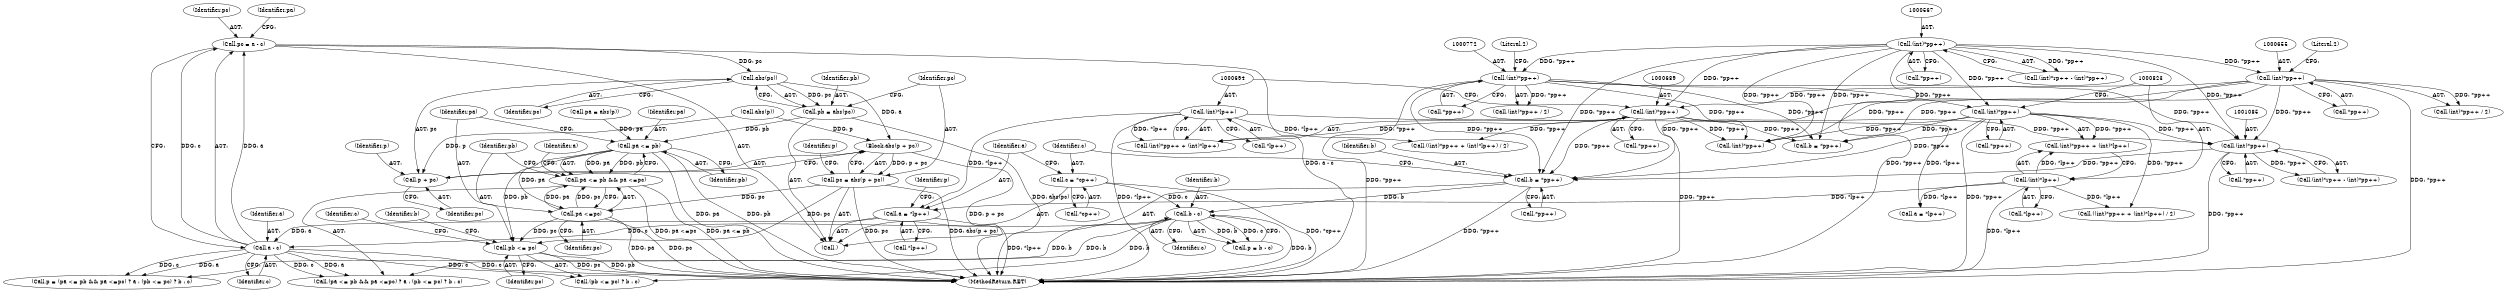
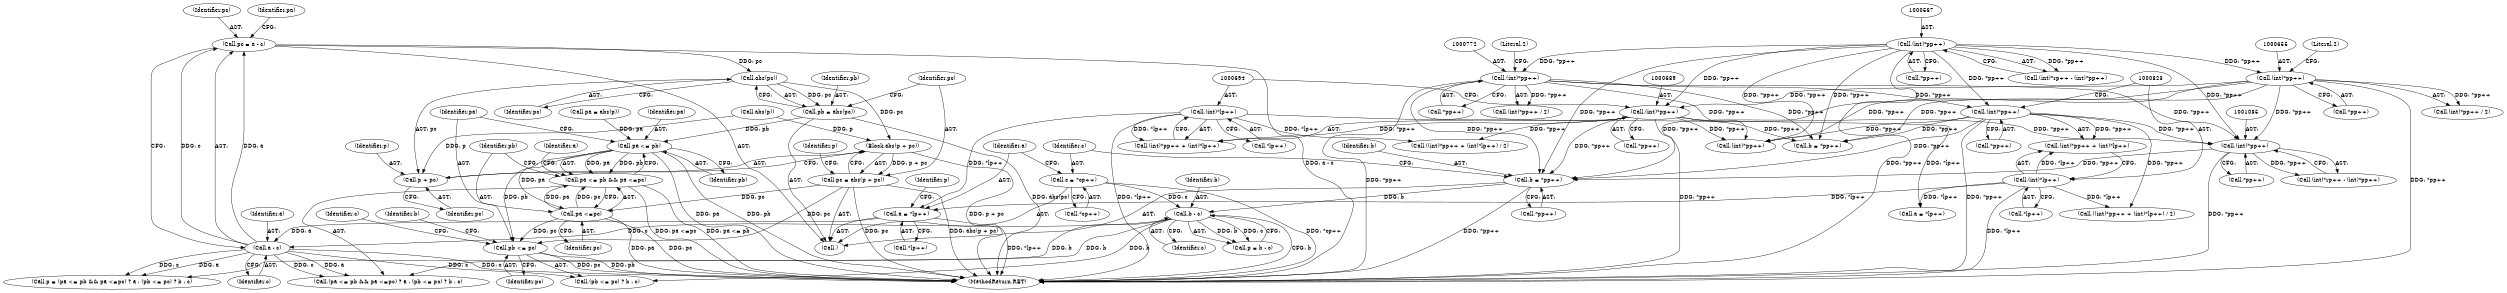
  digraph {
    n1 [label="(Call,pc = a - c)"]
    n2 [label="(Call,a - c)"]
    n3 [label="(Call,abs(pc))"]
    n4 [label="(Call,)"]
    n5 [label="(MethodReturn,RET)"]
    n6 [label="(Call,p = (pa <= pb && pa <=pc) ? a : (pb <= pc) ? b : c)"]
    n7 [label="(Call,(pa <= pb && pa <=pc) ? a : (pb <= pc) ? b : c)"]
    n8 [label="(Call,(pb <= pc) ? b : c)"]
    n9 [label="(Identifier,c)"]
    n10 [label="(Call,pb = abs(pc))"]
    n11 [label="(Block,abs(p + pc))"]
    n12 [label="(Call,p + pc)"]
    n13 [label="(Identifier,pc)"]
    n14 [label="(Call,a = *lp++)"]
    n15 [label="(Call,*lp++)"]
    n16 [label="(Call,(int)*lp++)"]
    n17 [label="(Call,(int)*pp++ + (int)*lp++)"]
    n18 [label="(Call,a = *lp++)"]
    n19 [label="(Call,*lp++)"]
    n20 [label="(Call,((int)*pp++ + (int)*lp++) / 2)"]
    n21 [label="(Call,(int)*lp++)"]
    n22 [label="(Call,*lp++)"]
    n23 [label="(Call,((int)*pp++ + (int)*lp++) / 2)"]
    n24 [label="(Call,(int)*pp++ + (int)*lp++)"]
    n25 [label="(Call,b - c)"]
    n26 [label="(Call,p = b - c)"]
    n27 [label="(Identifier,c)"]
    n28 [label="(Call,b = *pp++)"]
    n29 [label="(Call,*pp++)"]
    n30 [label="(Call,(int)*pp++)"]
    n31 [label="(Call,(int)*pp++)"]
    n32 [label="(Call,*pp++)"]
    n33 [label="(Call,(int)*pp++)"]
    n34 [label="(Call,b = *pp++)"]
    n35 [label="(Call,*pp++)"]
    n36 [label="(Call,(int)*rp++ - (int)*pp++)"]
    n37 [label="(Call,(int)*pp++)"]
    n38 [label="(Call,*pp++)"]
    n39 [label="(Call,(int)*pp++ / 2)"]
    n40 [label="(Call,(int)*pp++)"]
    n41 [label="(Call,(int)*pp++)"]
    n42 [label="(Call,(int)*pp++)"]
    n43 [label="(Call,(int)*rp++ - (int)*pp++)"]
    n44 [label="(Call,*pp++)"]
    n45 [label="(Call,*pp++)"]
    n46 [label="(Call,(int)*pp++ / 2)"]
    n47 [label="(Call,*pp++)"]
    n48 [label="(Call,c = *cp++)"]
    n49 [label="(Call,*cp++)"]
    n50 [label="(Call,pa <= pb)"]
    n51 [label="(Call,pc = abs(p + pc))"]
    n52 [label="(Identifier,pc)"]
    n53 [label="(Call,pa <= pb && pa <=pc)"]
    n54 [label="(Call,pa <=pc)"]
    n55 [label="(Call,pb <= pc)"]
    n56 [label="(Identifier,pb)"]
    n57 [label="(Identifier,pc)"]
    n58 [label="(Identifier,pc)"]
    n59 [label="(Call,abs(p))"]
    n60 [label="(Identifier,pc)"]
    n61 [label="(Identifier,pb)"]
    n62 [label="(Identifier,pa)"]
    n63 [label="(Identifier,p)"]
    n64 [label="(Identifier,a)"]
    n65 [label="(Identifier,p)"]
    n66 [label="(Identifier,b)"]
    n67 [label="(Identifier,p)"]
    n68 [label="(Identifier,pc)"]
    n69 [label="(Identifier,pa)"]
    n70 [label="(Identifier,a)"]
    n71 [label="(Identifier,pb)"]
    n72 [label="(Identifier,b)"]
    n73 [label="(Identifier,pa)"]
    n74 [label="(Call,pa = abs(p))"]
    n75 [label="(Literal,2)"]
    n76 [label="(Identifier,a)"]
    n77 [label="(Literal,2)"]
    n78 [label="(Identifier,b)"]
    n79 [label="(Identifier,c)"]
    n80 [label="(Identifier,c)"]
    1000694
    1000823
    1000689
    1000655
    1000567
    1001085
    1000772
    n1 -> n2 [label="CFG: "]
    n1 -> n3 [label="DDG: pc"]
    n1 -> n4 [label="AST: "]
    n1 -> n5 [label="DDG: a - c"]
    n2 -> n1 [label="AST: "]
    n2 -> n1 [label="DDG: a"]
    n2 -> n1 [label="DDG: c"]
    n2 -> n5 [label="DDG: c"]
    n2 -> n6 [label="DDG: a"]
    n2 -> n6 [label="DDG: c"]
    n2 -> n7 [label="DDG: a"]
    n2 -> n7 [label="DDG: c"]
    n2 -> n8 [label="DDG: c"]
    n2 -> n9 [label="CFG: "]
    n3 -> n10 [label="AST: "]
    n3 -> n10 [label="DDG: pc"]
-   n3 -> n11 [label="DDG: a"]
+   n3 -> n11 [label="DDG: pc"]
    n3 -> n12 [label="AST: pc"]
    n3 -> n13 [label="CFG: "]
    n9 -> n2 [label="AST: "]
    n10 -> n3 [label="CFG: "]
    n10 -> n4 [label="AST: "]
    n10 -> n5 [label="DDG: abs(pc)"]
    n10 -> n50 [label="DDG: pb"]
    n11 -> n5 [label="DDG: p + pc"]
    n11 -> n12 [label="CFG: "]
    n11 -> n51 [label="AST: "]
    n11 -> n51 [label="DDG: p + pc"]
    n12 -> n11 [label="AST: "]
    n12 -> n52 [label="CFG: "]
    n13 -> n3 [label="AST: "]
    n14 -> n2 [label="DDG: a"]
    n14 -> n4 [label="AST: "]
    n14 -> n5 [label="DDG: *lp++"]
    n14 -> n15 [label="CFG: "]
    n15 -> n14 [label="AST: "]
    n16 -> n5 [label="DDG: *lp++"]
    n16 -> n14 [label="DDG: *lp++"]
    n16 -> n17 [label="AST: "]
    n16 -> n17 [label="DDG: *lp++"]
    n16 -> n18 [label="DDG: *lp++"]
    n16 -> n19 [label="CFG: "]
    n16 -> n20 [label="DDG: *lp++"]
    n17 -> n16 [label="CFG: "]
    n19 -> n16 [label="AST: "]
    n21 -> n5 [label="DDG: *lp++"]
    n21 -> n14 [label="DDG: *lp++"]
    n21 -> n18 [label="DDG: *lp++"]
    n21 -> n22 [label="CFG: "]
    n21 -> n23 [label="DDG: *lp++"]
    n21 -> n24 [label="AST: "]
    n21 -> n24 [label="DDG: *lp++"]
    n22 -> n21 [label="AST: "]
    n24 -> n21 [label="CFG: "]
    n25 -> n2 [label="DDG: c"]
-   n25 -> n5 [label="DDG: b"]
+   n25 -> n5 [label="CFG: b"]
    n25 -> n6 [label="DDG: b"]
    n25 -> n7 [label="DDG: b"]
    n25 -> n8 [label="DDG: b"]
    n25 -> n26 [label="AST: "]
    n25 -> n26 [label="DDG: b"]
    n25 -> n26 [label="DDG: c"]
    n25 -> n27 [label="CFG: "]
    n26 -> n25 [label="CFG: "]
    n27 -> n25 [label="AST: "]
    n28 -> n4 [label="AST: "]
    n28 -> n5 [label="DDG: *pp++"]
    n28 -> n25 [label="DDG: b"]
    n28 -> n29 [label="CFG: "]
    n29 -> n28 [label="AST: "]
    n30 -> n5 [label="DDG: *pp++"]
    n30 -> n17 [label="AST: "]
    n30 -> n17 [label="DDG: *pp++"]
    n30 -> n20 [label="DDG: *pp++"]
    n30 -> n28 [label="DDG: *pp++"]
    n30 -> n31 [label="DDG: *pp++"]
    n30 -> n32 [label="CFG: "]
    n30 -> n33 [label="DDG: *pp++"]
    n30 -> n34 [label="DDG: *pp++"]
    n31 -> n5 [label="DDG: *pp++"]
    n31 -> n28 [label="DDG: *pp++"]
    n31 -> n35 [label="CFG: "]
    n31 -> n36 [label="AST: "]
    n31 -> n36 [label="DDG: *pp++"]
    n32 -> n30 [label="AST: "]
    n35 -> n31 [label="AST: "]
    n36 -> n31 [label="CFG: "]
    n37 -> n5 [label="DDG: *pp++"]
    n37 -> n28 [label="DDG: *pp++"]
    n37 -> n30 [label="DDG: *pp++"]
    n37 -> n31 [label="DDG: *pp++"]
    n37 -> n33 [label="DDG: *pp++"]
    n37 -> n34 [label="DDG: *pp++"]
    n37 -> n38 [label="CFG: "]
    n37 -> n39 [label="AST: "]
    n37 -> n39 [label="DDG: *pp++"]
    n38 -> n37 [label="AST: "]
    n40 -> n5 [label="DDG: *pp++"]
    n40 -> n28 [label="DDG: *pp++"]
    n40 -> n30 [label="DDG: *pp++"]
    n40 -> n31 [label="DDG: *pp++"]
    n40 -> n33 [label="DDG: *pp++"]
    n40 -> n34 [label="DDG: *pp++"]
    n40 -> n37 [label="DDG: *pp++"]
    n40 -> n41 [label="DDG: *pp++"]
    n40 -> n42 [label="DDG: *pp++"]
    n40 -> n43 [label="AST: "]
    n40 -> n43 [label="DDG: *pp++"]
    n40 -> n44 [label="CFG: "]
    n41 -> n5 [label="DDG: *pp++"]
    n41 -> n23 [label="DDG: *pp++"]
    n41 -> n24 [label="AST: "]
    n41 -> n24 [label="DDG: *pp++"]
    n41 -> n28 [label="DDG: *pp++"]
    n41 -> n31 [label="DDG: *pp++"]
    n41 -> n33 [label="DDG: *pp++"]
    n41 -> n34 [label="DDG: *pp++"]
    n41 -> n45 [label="CFG: "]
    n42 -> n5 [label="DDG: *pp++"]
    n42 -> n28 [label="DDG: *pp++"]
    n42 -> n31 [label="DDG: *pp++"]
    n42 -> n33 [label="DDG: *pp++"]
    n42 -> n34 [label="DDG: *pp++"]
    n42 -> n41 [label="DDG: *pp++"]
    n42 -> n46 [label="AST: "]
    n42 -> n46 [label="DDG: *pp++"]
    n42 -> n47 [label="CFG: "]
    n43 -> n40 [label="CFG: "]
    n44 -> n40 [label="AST: "]
    n45 -> n41 [label="AST: "]
    n47 -> n42 [label="AST: "]
    n48 -> n4 [label="AST: "]
    n48 -> n5 [label="DDG: *cp++"]
    n48 -> n25 [label="DDG: c"]
    n48 -> n49 [label="CFG: "]
    n49 -> n48 [label="AST: "]
    n50 -> n5 [label="DDG: pb"]
    n50 -> n5 [label="DDG: pa"]
    n50 -> n53 [label="AST: "]
    n50 -> n53 [label="DDG: pa"]
    n50 -> n53 [label="DDG: pb"]
    n50 -> n54 [label="DDG: pa"]
    n50 -> n55 [label="DDG: pb"]
    n50 -> n56 [label="CFG: "]
    n51 -> n4 [label="AST: "]
    n51 -> n5 [label="DDG: abs(p + pc)"]
    n51 -> n5 [label="DDG: pc"]
    n51 -> n11 [label="CFG: "]
    n51 -> n54 [label="DDG: pc"]
    n51 -> n55 [label="DDG: pc"]
    n52 -> n12 [label="AST: "]
    n53 -> n5 [label="DDG: pa <= pb"]
    n53 -> n5 [label="DDG: pa <=pc"]
    n53 -> n7 [label="AST: "]
    n53 -> n50 [label="CFG: "]
    n53 -> n54 [label="CFG: "]
    n54 -> n5 [label="DDG: pa"]
    n54 -> n5 [label="DDG: pc"]
    n54 -> n53 [label="AST: "]
    n54 -> n53 [label="DDG: pa"]
    n54 -> n53 [label="DDG: pc"]
    n54 -> n55 [label="DDG: pc"]
    n54 -> n57 [label="CFG: "]
    n55 -> n5 [label="DDG: pb"]
    n55 -> n5 [label="DDG: pc"]
    n55 -> n8 [label="AST: "]
    n55 -> n58 [label="CFG: "]
    n56 -> n50 [label="AST: "]
    n57 -> n54 [label="AST: "]
    n58 -> n55 [label="AST: "]
    n59 -> n11 [label="DDG: p"]
    n59 -> n12 [label="DDG: p"]
    n60 -> n1 [label="AST: "]
    n61 -> n53 [label="CFG: "]
    n61 -> n55 [label="AST: "]
    n62 -> n1 [label="CFG: "]
    n63 -> n14 [label="CFG: "]
    n64 -> n2 [label="AST: "]
    n65 -> n12 [label="AST: "]
    n66 -> n55 [label="CFG: "]
    n67 -> n51 [label="CFG: "]
    n68 -> n10 [label="CFG: "]
    n68 -> n51 [label="AST: "]
    n69 -> n50 [label="AST: "]
    n70 -> n53 [label="CFG: "]
    n71 -> n10 [label="AST: "]
    n72 -> n25 [label="AST: "]
    n73 -> n50 [label="CFG: "]
    n73 -> n54 [label="AST: "]
    n74 -> n50 [label="DDG: pa"]
    n75 -> n37 [label="CFG: "]
    n76 -> n14 [label="AST: "]
    n76 -> n48 [label="CFG: "]
    n77 -> n42 [label="CFG: "]
    n78 -> n28 [label="AST: "]
    n79 -> n28 [label="CFG: "]
    n79 -> n48 [label="AST: "]
    n80 -> n55 [label="CFG: "]
    1000694 -> n16 [label="AST: "]
    1000694 -> n30 [label="CFG: "]
    1000823 -> n21 [label="AST: "]
    1000823 -> n41 [label="CFG: "]
    1000689 -> n30 [label="AST: "]
    1000655 -> n37 [label="AST: "]
    1000567 -> n40 [label="AST: "]
    1001085 -> n31 [label="AST: "]
    1000772 -> n42 [label="AST: "]
  }
